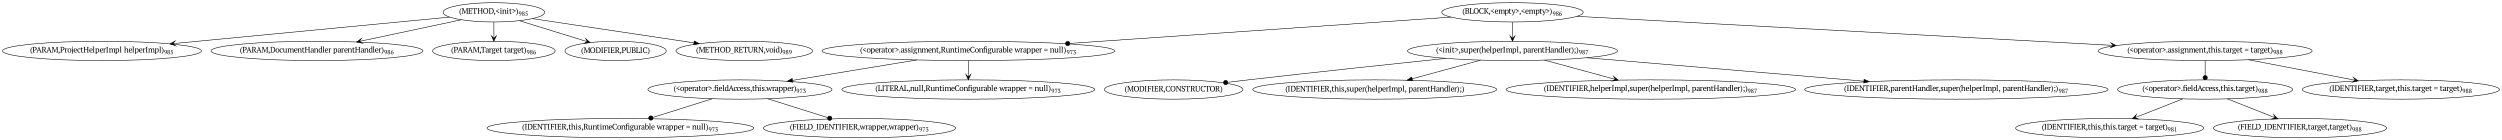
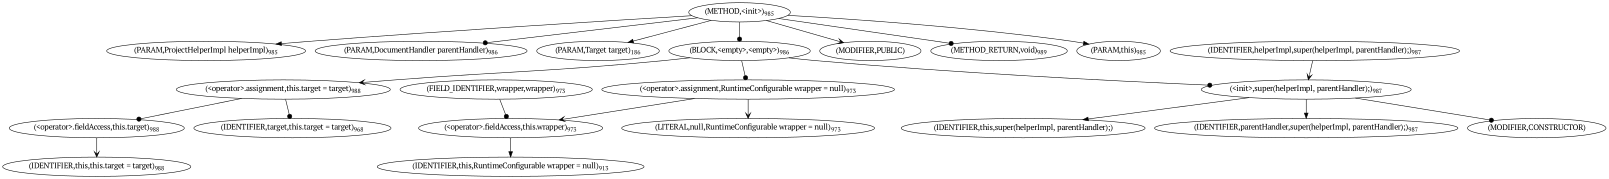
  digraph {
    fontname="PT Serif"
    node [fontname="PT Serif"]
    edge [arrowhead=vee fontname="PT Serif"]
    n1 [label=<(METHOD,&lt;init&gt;)<SUB>985</SUB>>]
+   n2 [label=<(PARAM,this)<SUB>985</SUB>>]
    n3 [label=<(PARAM,ProjectHelperImpl helperImpl)<SUB>985</SUB>>]
    n4 [label=<(PARAM,DocumentHandler parentHandler)<SUB>986</SUB>>]
-   n5 [label=<(PARAM,Target target)<SUB>986</SUB>>]
+   n5 [label=<(PARAM,Target target)<SUB>186</SUB>>]
    n6 [label=<(BLOCK,&lt;empty&gt;,&lt;empty&gt;)<SUB>986</SUB>>]
    n7 [label=<(MODIFIER,PUBLIC)>]
    n8 [label=<(METHOD_RETURN,void)<SUB>989</SUB>>]
    n9 [label=<(&lt;operator&gt;.assignment,RuntimeConfigurable wrapper = null)<SUB>973</SUB>>]
    n10 [label=<(&lt;init&gt;,super(helperImpl, parentHandler);)<SUB>987</SUB>>]
    n11 [label=<(&lt;operator&gt;.assignment,this.target = target)<SUB>988</SUB>>]
    n12 [label=<(MODIFIER,CONSTRUCTOR)>]
    n13 [label=<(&lt;operator&gt;.fieldAccess,this.wrapper)<SUB>973</SUB>>]
    n14 [label=<(LITERAL,null,RuntimeConfigurable wrapper = null)<SUB>973</SUB>>]
    n15 [label=<(IDENTIFIER,this,super(helperImpl, parentHandler);)>]
    n16 [label=<(IDENTIFIER,helperImpl,super(helperImpl, parentHandler);)<SUB>987</SUB>>]
    n17 [label=<(IDENTIFIER,parentHandler,super(helperImpl, parentHandler);)<SUB>987</SUB>>]
    n18 [label=<(&lt;operator&gt;.fieldAccess,this.target)<SUB>988</SUB>>]
-   n19 [label=<(IDENTIFIER,target,this.target = target)<SUB>988</SUB>>]
-   n20 [label=<(IDENTIFIER,this,RuntimeConfigurable wrapper = null)<SUB>973</SUB>>]
+   n19 [label=<(IDENTIFIER,target,this.target = target)<SUB>968</SUB>>]
+   n20 [label=<(IDENTIFIER,this,RuntimeConfigurable wrapper = null)<SUB>913</SUB>>]
    n21 [label=<(FIELD_IDENTIFIER,wrapper,wrapper)<SUB>973</SUB>>]
-   n22 [label=<(IDENTIFIER,this,this.target = target)<SUB>981</SUB>>]
-   n23 [label=<(FIELD_IDENTIFIER,target,target)<SUB>988</SUB>>]
-   n1 -> n3
-   n1 -> n4
-   n1 -> n5
+   n22 [label=<(IDENTIFIER,this,this.target = target)<SUB>988</SUB>>]
+   n1 -> n2 [arrowhead=normal]
+   n1 -> n3 [arrowhead=normal]
+   n1 -> n4 [arrowhead=dot]
+   n1 -> n5 [arrowhead=normal]
+   n1 -> n6 [arrowhead=dot]
    n1 -> n7
-   n1 -> n8 [arrowhead=normal]
+   n1 -> n8 [arrowhead=dot]
    n6 -> n9 [arrowhead=dot]
-   n6 -> n10
+   n6 -> n10 [arrowhead=dot]
    n6 -> n11
-   n9 -> n13 [arrowhead=normal]
+   n9 -> n13
    n9 -> n14
    n10 -> n12 [arrowhead=dot]
    n10 -> n15 [arrowhead=normal]
-   n10 -> n16
+   n16 -> n10
    n10 -> n17 [arrowhead=normal]
    n11 -> n18 [arrowhead=dot]
-   n11 -> n19
-   n13 -> n20 [arrowhead=dot]
-   n13 -> n21 [arrowhead=dot]
+   n11 -> n19 [arrowhead=dot]
+   n13 -> n20 [arrowhead=normal]
+   n21 -> n13 [arrowhead=dot]
    n18 -> n22
-   n18 -> n23
  }
